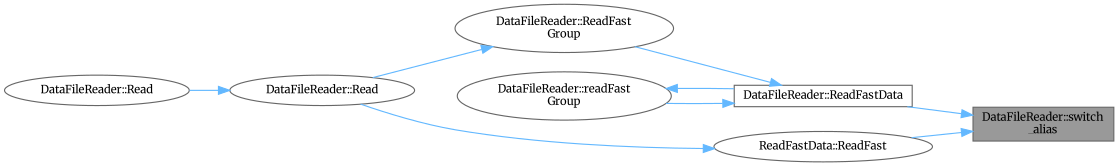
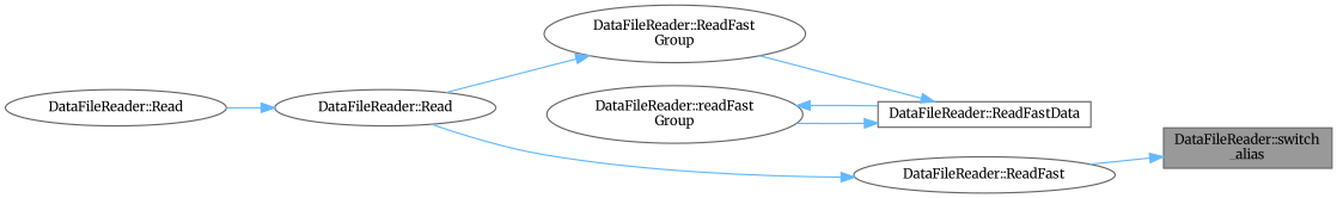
  digraph {
    fontname=Merriweather
    rankdir=RL
    node [color=grey40 fillcolor=white fontname=Merriweather fontsize=10 shape=ellipse style=filled]
    edge [color=steelblue1 dir=back fontname=Merriweather fontsize=10 labelfontname=Helvetica labelfontsize=10 style=solid]
    n1 [color=gray40 fillcolor=grey60 fontcolor=black height=0.2 label="DataFileReader::switch\l_alias" shape=box width=0.4]
    n2 [height=0.2 label="DataFileReader::ReadFastData" shape=box width=0.4]
-   n3 [height=0.2 label="ReadFastData::ReadFast" width=0.4]
+   n3 [height=0.2 label="DataFileReader::ReadFast" width=0.4]
    n4 [height=0.2 label="DataFileReader::ReadFast\lGroup" width=0.4]
    n5 [height=0.2 label="DataFileReader::readFast\lGroup" width=0.4]
    n6 [height=0.2 label="DataFileReader::Read" width=0.4]
    n7 [height=0.2 label="DataFileReader::Read" width=0.4]
-   n1 -> n2
    n1 -> n3
    n2 -> n4
    n2 -> n5
    n3 -> n6
    n4 -> n6
    n5 -> n2
    n6 -> n7
  }
